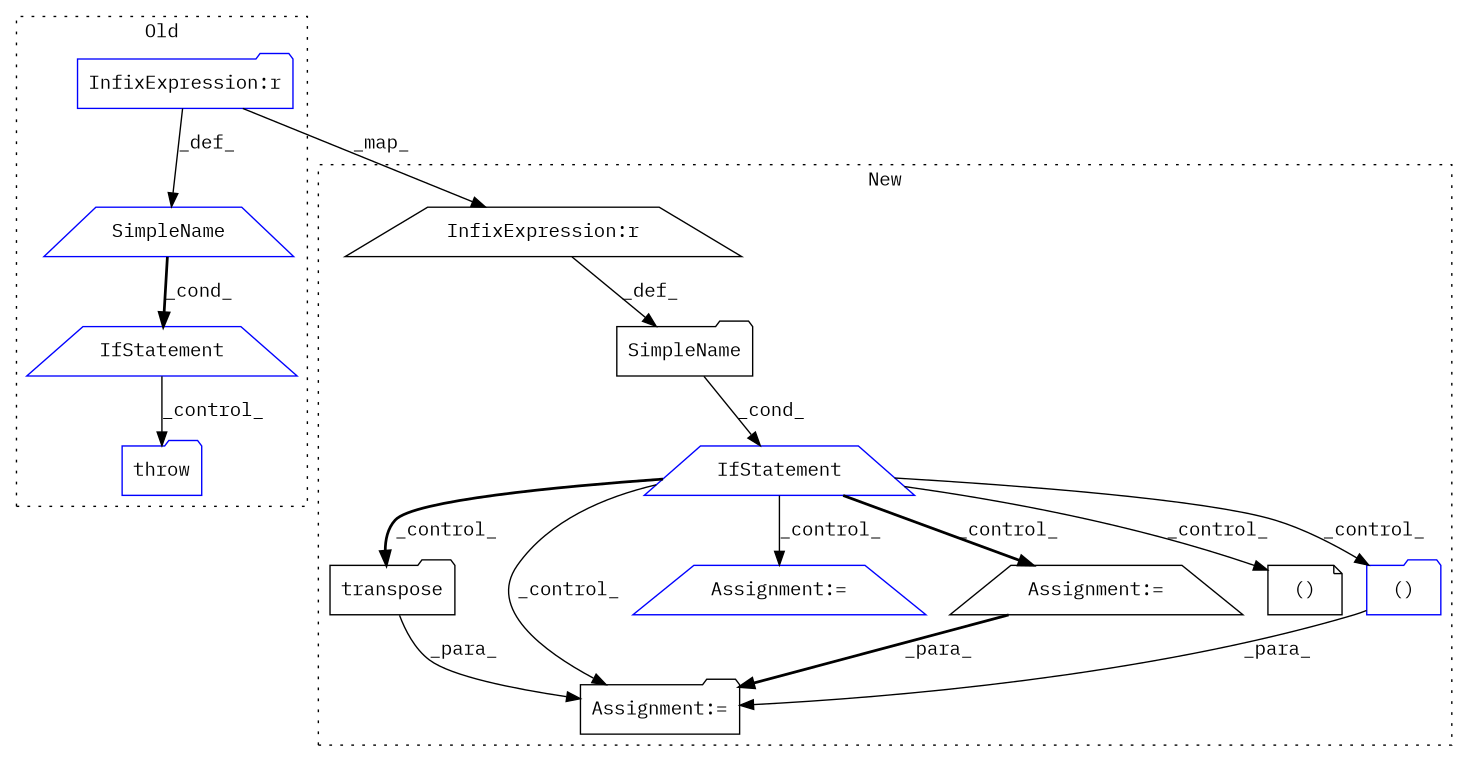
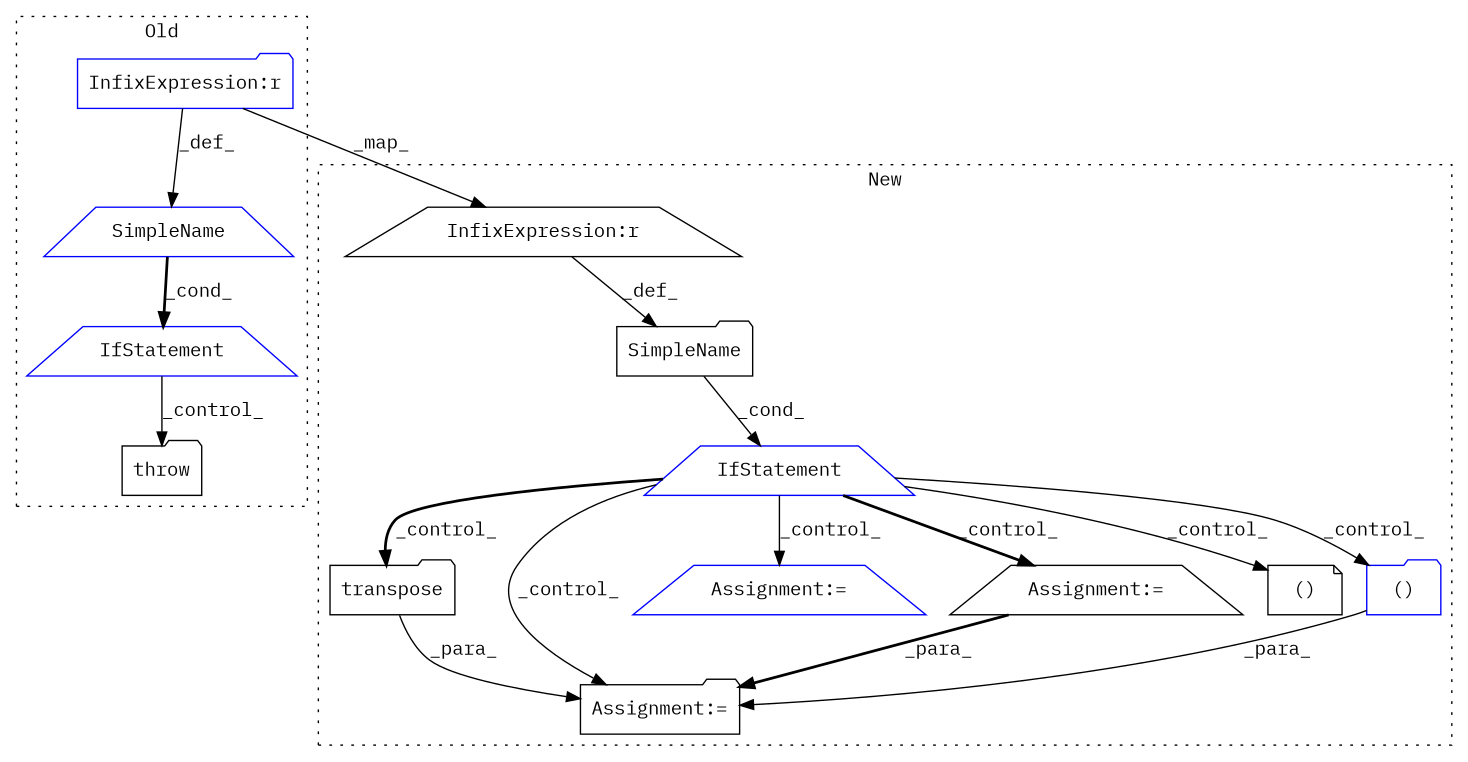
  digraph {
    fontname="IBM Plex Mono"
    node [a=7 l=1 shape=folder color=black fontname="IBM Plex Mono"]
    edge [style=solid fontname="IBM Plex Mono"]
-   n1 [a=53 l=6 label=throw s=9479 color=blue]
+   n1 [a=53 l=6 label=throw s=9479]
    n2 [a=25 l="4,2" label=IfStatement s="9443,9469" shape=trapezium color=blue]
    n3 [a=42 label=SimpleName shape=trapezium color=blue l=""]
    n4 [a=27 l=4 label="InfixExpression:r" s=9457 color=blue]
    n5 [a=32 l="10,2" label=transpose s="12021,12169"]
    n6 [label="Assignment:=" s=12288]
    n7 [a=25 l="4,2" label=IfStatement s="11800,11826" shape=trapezium color=blue]
    n8 [a=42 label=SimpleName l=""]
    n9 [label="Assignment:=" s=12638 shape=trapezium color=blue]
    n10 [label="Assignment:=" s=11849 shape=trapezium]
    n11 [a=106 l=86 label="()" s=12335 shape=note]
    n12 [a=27 l=4 label="InfixExpression:r" s=11814 shape=trapezium]
    n13 [a=106 l=86 label="()" s=11914 color=blue]
    subgraph cluster_1 {
      label=Old
      style=dotted
      n1
      n2
      n3
      n4
    }
    subgraph cluster_2 {
      label=New
      style=dotted
      n5
      n6
      n7
      n8
      n9
      n10
      n11
      n12
      n13
    }
    n2 -> n1 [label=_control_]
    n3 -> n2 [label=_cond_ style=bold]
    n4 -> n3 [label=_def_]
    n4 -> n12 [label=_map_]
    n5 -> n6 [label=_para_]
    n7 -> n5 [label=_control_ style=bold]
    n7 -> n6 [label=_control_]
    n7 -> n9 [label=_control_]
    n7 -> n10 [label=_control_ style=bold]
    n7 -> n11 [label=_control_]
    n7 -> n13 [label=_control_]
    n8 -> n7 [label=_cond_]
    n10 -> n6 [label=_para_ style=bold]
    n12 -> n8 [label=_def_]
    n13 -> n6 [label=_para_]
  }
